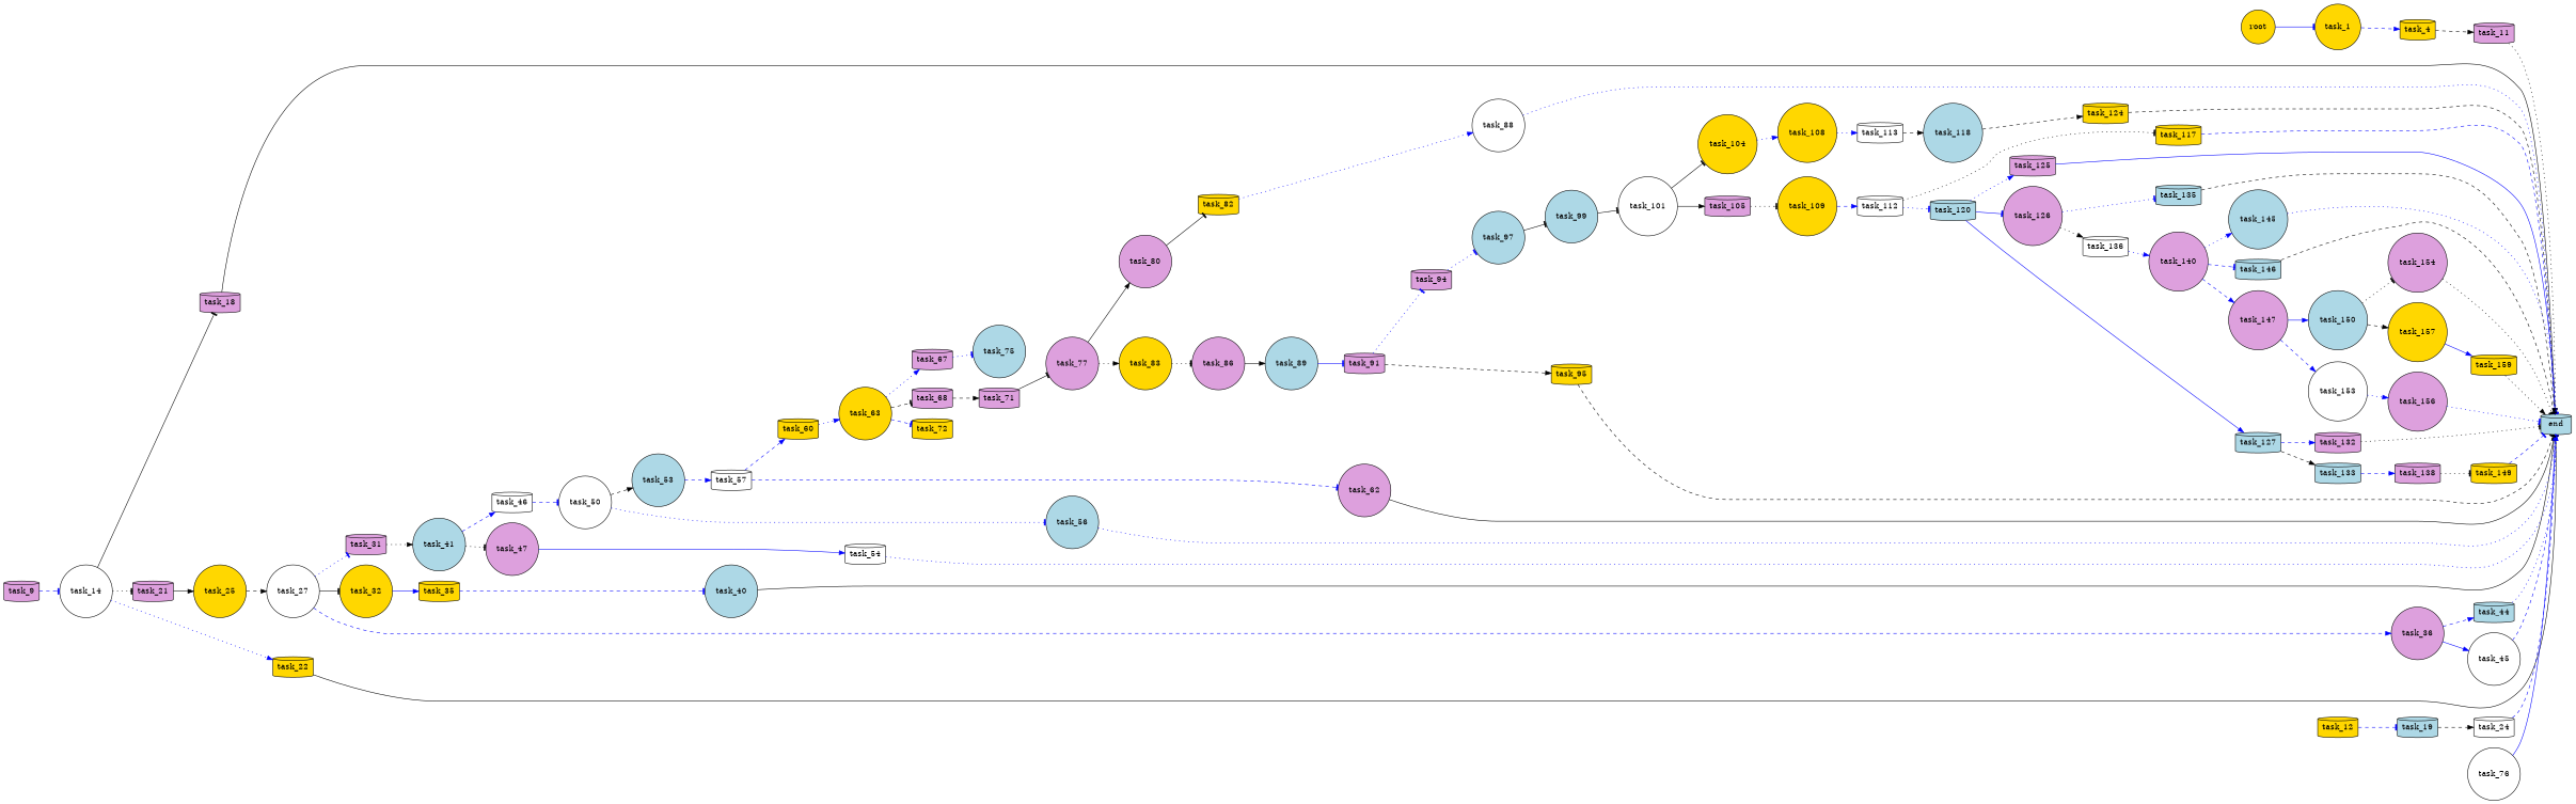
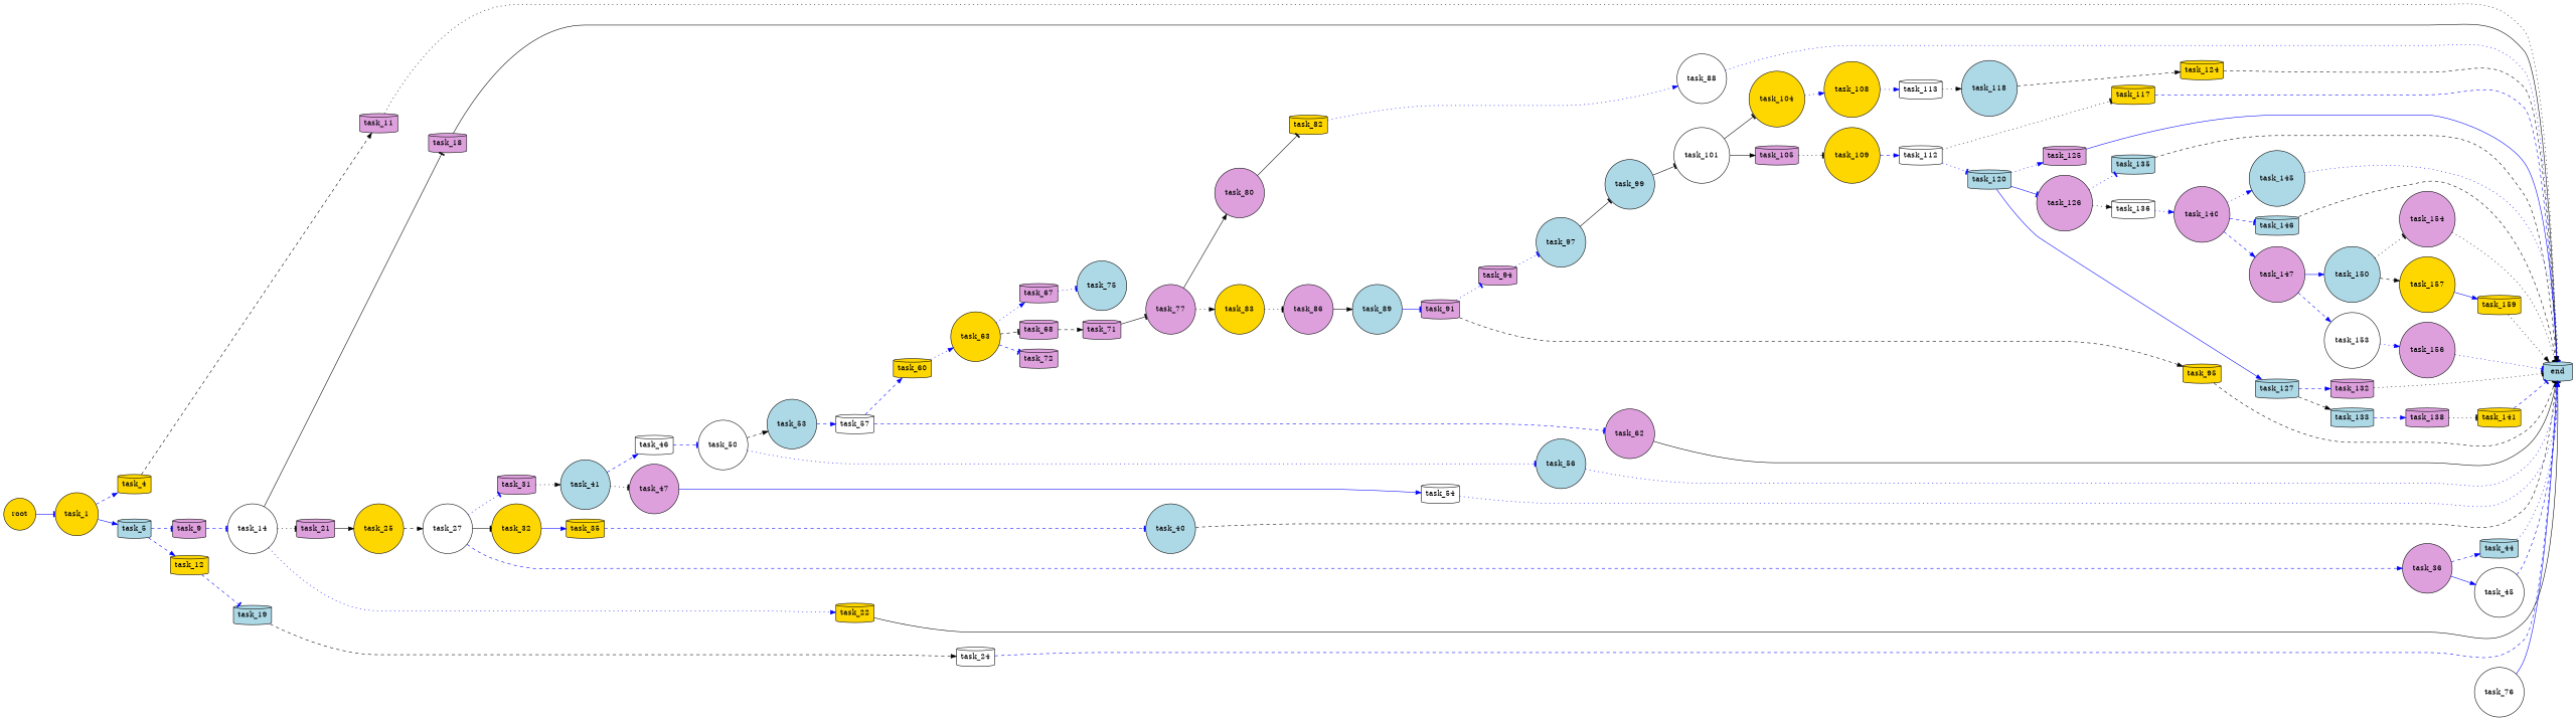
  digraph {
    rankdir=LR
    node [fillcolor=plum shape=cylinder style=filled]
    edge [arrowhead=normal color=blue style=dashed]
    root [fillcolor=gold shape=circle]
    task_1 [fillcolor=gold shape=circle]
    task_4 [fillcolor=gold]
+   task_5 [fillcolor=lightblue]
    task_11
    task_9
    task_12 [fillcolor=gold]
    end [fillcolor=lightblue]
    task_14 [fillcolor=white shape=circle]
    task_19 [fillcolor=lightblue]
    task_18
    task_21
    task_22 [fillcolor=gold]
    task_24 [fillcolor=white]
    task_25 [fillcolor=gold shape=circle]
    task_27 [fillcolor=white shape=circle]
    task_31
    task_32 [fillcolor=gold shape=circle]
    task_36 [shape=circle]
    task_41 [fillcolor=lightblue shape=circle]
    task_35 [fillcolor=gold]
    task_44 [fillcolor=lightblue]
    task_45 [fillcolor=white shape=circle]
    task_46 [fillcolor=white]
    task_47 [shape=circle]
    task_40 [fillcolor=lightblue shape=circle]
    task_50 [fillcolor=white shape=circle]
    task_54 [fillcolor=white]
    task_53 [fillcolor=lightblue shape=circle]
    task_56 [fillcolor=lightblue shape=circle]
    task_57 [fillcolor=white]
    task_60 [fillcolor=gold]
    task_62 [shape=circle]
    task_63 [fillcolor=gold shape=circle]
    task_67
    task_68
-   task_72 [fillcolor=gold]
+   task_72
    task_75 [fillcolor=lightblue shape=circle]
    task_71
    task_77 [shape=circle]
    task_76 [fillcolor=white shape=circle]
    task_80 [shape=circle]
    task_83 [fillcolor=gold shape=circle]
    task_82 [fillcolor=gold]
    task_86 [shape=circle]
    task_88 [fillcolor=white shape=circle]
    task_89 [fillcolor=lightblue shape=circle]
    task_91
    task_94
    task_95 [fillcolor=gold]
    task_97 [fillcolor=lightblue shape=circle]
    task_99 [fillcolor=lightblue shape=circle]
    task_101 [fillcolor=white shape=circle]
    task_104 [fillcolor=gold shape=circle]
    task_105
    task_108 [fillcolor=gold shape=circle]
    task_109 [fillcolor=gold shape=circle]
    task_113 [fillcolor=white]
    task_112 [fillcolor=white]
    task_118 [fillcolor=lightblue shape=circle]
    task_117 [fillcolor=gold]
    task_120 [fillcolor=lightblue]
    task_124 [fillcolor=gold]
    task_125
    task_126 [shape=circle]
    task_127 [fillcolor=lightblue]
    task_135 [fillcolor=lightblue]
    task_136 [fillcolor=white]
    task_132
    task_133 [fillcolor=lightblue]
    task_140 [shape=circle]
    task_138
    task_145 [fillcolor=lightblue shape=circle]
    task_146 [fillcolor=lightblue]
    task_147 [shape=circle]
-   task_141 [fillcolor=gold label=task_149]
+   task_141 [fillcolor=gold]
    task_150 [fillcolor=lightblue shape=circle]
    task_153 [fillcolor=white shape=circle]
    task_154 [shape=circle]
    task_157 [fillcolor=gold shape=circle]
    task_156 [shape=circle]
    task_159 [fillcolor=gold]
    root -> task_1 [arrowhead=tee style=solid]
    task_1 -> task_4
+   task_1 -> task_5 [style=solid]
    task_4 -> task_11 [color=black]
+   task_5 -> task_9 [arrowhead=tee]
+   task_5 -> task_12
    task_11 -> end [color=black style=dotted]
    task_9 -> task_14 [arrowhead=tee]
    task_12 -> task_19 [arrowhead=tee]
    task_14 -> task_18 [arrowhead=tee color=black style=solid]
    task_14 -> task_21 [arrowhead=tee color=black style=dotted]
    task_14 -> task_22 [style=dotted]
    task_19 -> task_24 [color=black]
    task_18 -> end [color=black style=solid]
    task_21 -> task_25 [color=black style=solid]
    task_22 -> end [arrowhead=tee color=black style=solid]
    task_24 -> end [arrowhead=tee]
    task_25 -> task_27 [color=black]
    task_27 -> task_31 [arrowhead=tee style=dotted]
    task_27 -> task_32 [arrowhead=tee color=black style=solid]
    task_27 -> task_36
    task_31 -> task_41 [color=black style=dotted]
    task_32 -> task_35 [style=solid]
    task_36 -> task_44
    task_36 -> task_45 [style=solid]
    task_41 -> task_46
    task_41 -> task_47 [arrowhead=tee color=black style=dotted]
    task_35 -> task_40 [arrowhead=tee]
    task_44 -> end [style=dotted]
    task_45 -> end
    task_46 -> task_50 [arrowhead=tee]
    task_47 -> task_54 [style=solid]
-   task_40 -> end [arrowhead=tee color=black style=solid]
+   task_40 -> end [arrowhead=tee color=black]
    task_50 -> task_53 [color=black]
    task_50 -> task_56 [arrowhead=tee style=dotted]
    task_54 -> end [style=dotted]
    task_53 -> task_57
    task_56 -> end [style=dotted]
    task_57 -> task_60
    task_57 -> task_62 [arrowhead=tee]
    task_60 -> task_63 [style=dotted]
    task_62 -> end [color=black style=solid]
    task_63 -> task_67 [style=dotted]
    task_63 -> task_68 [arrowhead=tee color=black]
    task_63 -> task_72 [arrowhead=tee]
    task_67 -> task_75 [arrowhead=tee style=dotted]
    task_68 -> task_71 [color=black]
    task_71 -> task_77 [arrowhead=tee color=black style=solid]
    task_77 -> task_80 [color=black style=solid]
    task_77 -> task_83 [color=black style=dotted]
    task_76 -> end [style=solid]
    task_80 -> task_82 [arrowhead=tee color=black style=solid]
    task_83 -> task_86 [arrowhead=tee color=black style=dotted]
    task_82 -> task_88 [style=dotted]
    task_86 -> task_89 [color=black style=solid]
    task_88 -> end [style=dotted]
    task_89 -> task_91 [arrowhead=tee style=solid]
    task_91 -> task_94 [arrowhead=tee style=dotted]
    task_91 -> task_95 [color=black]
    task_94 -> task_97 [arrowhead=tee style=dotted]
    task_95 -> end [arrowhead=tee color=black]
    task_97 -> task_99 [arrowhead=tee color=black style=solid]
    task_99 -> task_101 [arrowhead=tee color=black style=solid]
    task_101 -> task_104 [arrowhead=tee color=black style=solid]
    task_101 -> task_105 [color=black style=solid]
    task_104 -> task_108 [style=dotted]
    task_105 -> task_109 [arrowhead=tee color=black style=dotted]
    task_108 -> task_113 [style=dotted]
    task_109 -> task_112
-   task_113 -> task_118 [color=black]
+   task_113 -> task_118 [color=black style=dotted]
    task_112 -> task_117 [arrowhead=tee color=black style=dotted]
    task_112 -> task_120 [arrowhead=tee style=dotted]
    task_118 -> task_124 [color=black]
    task_117 -> end [arrowhead=tee]
    task_120 -> task_125 [style=dotted]
    task_120 -> task_126 [arrowhead=tee style=solid]
    task_120 -> task_127 [style=solid]
    task_124 -> end [arrowhead=tee color=black]
    task_125 -> end [arrowhead=tee style=solid]
    task_126 -> task_135 [arrowhead=tee style=dotted]
    task_126 -> task_136 [color=black style=dotted]
    task_127 -> task_132
    task_127 -> task_133 [color=black]
    task_135 -> end [color=black]
    task_136 -> task_140 [style=dotted]
    task_132 -> end [arrowhead=tee color=black style=dotted]
    task_133 -> task_138
    task_140 -> task_145 [style=dotted]
    task_140 -> task_146 [arrowhead=tee]
    task_140 -> task_147
    task_138 -> task_141 [arrowhead=tee color=black style=dotted]
    task_145 -> end [arrowhead=tee style=dotted]
    task_146 -> end [arrowhead=tee color=black]
    task_147 -> task_150 [style=solid]
    task_147 -> task_153
    task_141 -> end [arrowhead=tee]
    task_150 -> task_154 [arrowhead=tee color=black style=dotted]
    task_150 -> task_157 [color=black]
    task_153 -> task_156 [style=dotted]
    task_154 -> end [arrowhead=tee color=black style=dotted]
    task_157 -> task_159 [style=solid]
    task_156 -> end [arrowhead=tee style=dotted]
    task_159 -> end [color=black style=dotted]
  }
